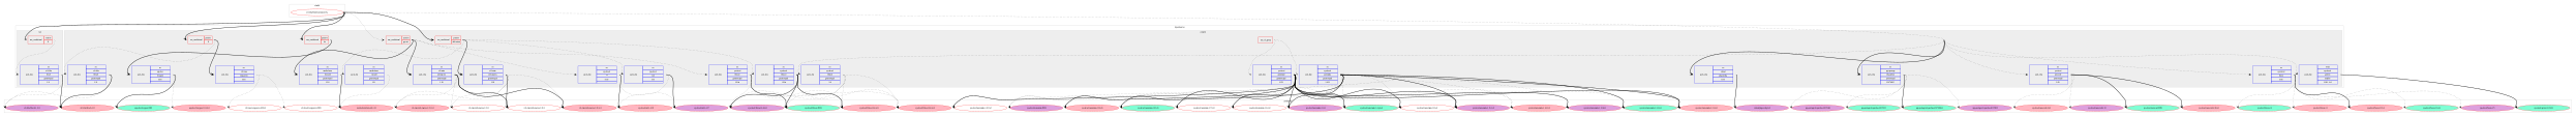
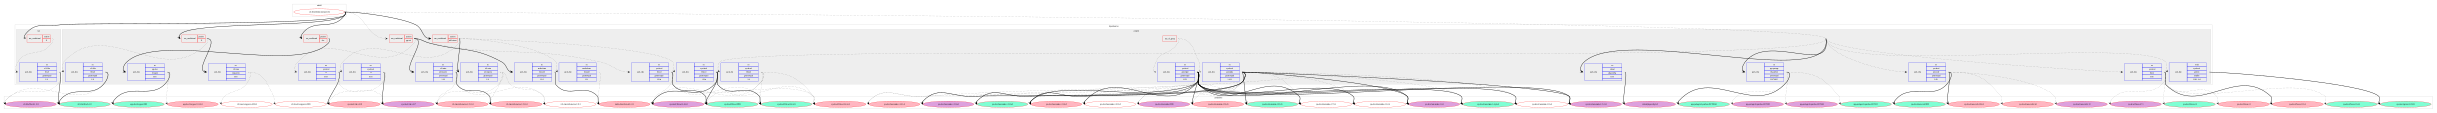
  digraph {
    compound=true
    concentrate=true
    fontname="Liberation Serif"
    fontsize=10
    newrank=true
    rankdir=TB
    ranksep=1.5
    node [color=red fontname="Liberation Serif" fontsize=10 style=filled]
    edge [arrowhead=vee fontname="Liberation Serif" headport=w style=dotted tailport=e weight=100]
    n1 [fillcolor=white label="x11-libs/libxkbcommon-0.8.2" width=4]
    n2 [color=blue label=<<TABLE BORDER="0" CELLBORDER="1" CELLSPACING="0" CELLPADDING="4" WIDTH="220"><TR><TD ROWSPAN="6" CELLPADDING="30">pack_dep</TD></TR><TR><TD WIDTH="110">no</TD></TR><TR><TD>sys-devel</TD></TR><TR><TD>automake</TD></TR><TR><TD>greaterequal</TD></TR><TR><TD>1.16.1</TD></TR></TABLE>> shape=none style=""]
    n3 [color=blue label=<<TABLE BORDER="0" CELLBORDER="1" CELLSPACING="0" CELLPADDING="4" WIDTH="220"><TR><TD ROWSPAN="6" CELLPADDING="30">pack_dep</TD></TR><TR><TD WIDTH="110">no</TD></TR><TR><TD>sys-devel</TD></TR><TR><TD>automake</TD></TR><TR><TD>greaterequal</TD></TR><TR><TD>1.15.1</TD></TR></TABLE>> shape=none style=""]
    n4 [label=<<TABLE BORDER="0" CELLBORDER="1" CELLSPACING="0" CELLPADDING="4"><TR><TD CELLPADDING="10">any_of_group</TD></TR></TABLE>> shape=none style=""]
    n5 [color=blue label=<<TABLE BORDER="0" CELLBORDER="1" CELLSPACING="0" CELLPADDING="4" WIDTH="220"><TR><TD ROWSPAN="6" CELLPADDING="30">pack_dep</TD></TR><TR><TD WIDTH="110">no</TD></TR><TR><TD>x11-base</TD></TR><TR><TD>xorg-proto</TD></TR><TR><TD>none</TD></TR><TR><TD></TD></TR></TABLE>> shape=none style=""]
    n6 [color=blue label=<<TABLE BORDER="0" CELLBORDER="1" CELLSPACING="0" CELLPADDING="4" WIDTH="220"><TR><TD ROWSPAN="6" CELLPADDING="30">pack_dep</TD></TR><TR><TD WIDTH="110">no</TD></TR><TR><TD>x11-libs</TD></TR><TR><TD>libxcb</TD></TR><TR><TD>greaterequal</TD></TR><TR><TD>1.10</TD></TR></TABLE>> shape=none style=""]
    n7 [label=<<TABLE BORDER="0" CELLBORDER="1" CELLSPACING="0" CELLPADDING="4"><TR><TD ROWSPAN="3" CELLPADDING="10">use_conditional</TD></TR><TR><TD>positive</TD></TR><TR><TD>X</TD></TR></TABLE>> shape=none style=""]
    n8 [color=blue label=<<TABLE BORDER="0" CELLBORDER="1" CELLSPACING="0" CELLPADDING="4" WIDTH="220"><TR><TD ROWSPAN="6" CELLPADDING="30">pack_dep</TD></TR><TR><TD WIDTH="110">no</TD></TR><TR><TD>app-doc</TD></TR><TR><TD>doxygen</TD></TR><TR><TD>none</TD></TR><TR><TD></TD></TR></TABLE>> shape=none style=""]
    n9 [label=<<TABLE BORDER="0" CELLBORDER="1" CELLSPACING="0" CELLPADDING="4"><TR><TD ROWSPAN="3" CELLPADDING="10">use_conditional</TD></TR><TR><TD>positive</TD></TR><TR><TD>doc</TD></TR></TABLE>> shape=none style=""]
    n10 [color=blue label=<<TABLE BORDER="0" CELLBORDER="1" CELLSPACING="0" CELLPADDING="4" WIDTH="220"><TR><TD ROWSPAN="6" CELLPADDING="30">pack_dep</TD></TR><TR><TD WIDTH="110">no</TD></TR><TR><TD>sys-devel</TD></TR><TR><TD>libtool</TD></TR><TR><TD>greaterequal</TD></TR><TR><TD>2.2.6a</TD></TR></TABLE>> shape=none style=""]
    n11 [color=blue label=<<TABLE BORDER="0" CELLBORDER="1" CELLSPACING="0" CELLPADDING="4" WIDTH="220"><TR><TD ROWSPAN="6" CELLPADDING="30">pack_dep</TD></TR><TR><TD WIDTH="110">no</TD></TR><TR><TD>sys-devel</TD></TR><TR><TD>m4</TD></TR><TR><TD>none</TD></TR><TR><TD></TD></TR></TABLE>> shape=none style=""]
    n12 [color=blue label=<<TABLE BORDER="0" CELLBORDER="1" CELLSPACING="0" CELLPADDING="4" WIDTH="220"><TR><TD ROWSPAN="6" CELLPADDING="30">pack_dep</TD></TR><TR><TD WIDTH="110">no</TD></TR><TR><TD>x11-misc</TD></TR><TR><TD>util-macros</TD></TR><TR><TD>greaterequal</TD></TR><TR><TD>1.18</TD></TR></TABLE>> shape=none style=""]
    n13 [color=blue label=<<TABLE BORDER="0" CELLBORDER="1" CELLSPACING="0" CELLPADDING="4" WIDTH="220"><TR><TD ROWSPAN="6" CELLPADDING="30">pack_dep</TD></TR><TR><TD WIDTH="110">no</TD></TR><TR><TD>media-fonts</TD></TR><TR><TD>font-util</TD></TR><TR><TD>greaterequal</TD></TR><TR><TD>1.2.0</TD></TR></TABLE>> shape=none style=""]
    n14 [label=<<TABLE BORDER="0" CELLBORDER="1" CELLSPACING="0" CELLPADDING="4"><TR><TD ROWSPAN="3" CELLPADDING="10">use_conditional</TD></TR><TR><TD>positive</TD></TR><TR><TD>ppc-aix</TD></TR></TABLE>> shape=none style=""]
    n15 [color=blue label=<<TABLE BORDER="0" CELLBORDER="1" CELLSPACING="0" CELLPADDING="4" WIDTH="220"><TR><TD ROWSPAN="6" CELLPADDING="30">pack_dep</TD></TR><TR><TD WIDTH="110">no</TD></TR><TR><TD>virtual</TD></TR><TR><TD>pkgconfig</TD></TR><TR><TD>none</TD></TR><TR><TD></TD></TR></TABLE>> shape=none style=""]
    n16 [color=blue label=<<TABLE BORDER="0" CELLBORDER="1" CELLSPACING="0" CELLPADDING="4" WIDTH="220"><TR><TD ROWSPAN="6" CELLPADDING="30">pack_dep</TD></TR><TR><TD WIDTH="110">no</TD></TR><TR><TD>sys-devel</TD></TR><TR><TD>libtool</TD></TR><TR><TD>greaterequal</TD></TR><TR><TD>2.2.6a</TD></TR></TABLE>> shape=none style=""]
    n17 [color=blue label=<<TABLE BORDER="0" CELLBORDER="1" CELLSPACING="0" CELLPADDING="4" WIDTH="220"><TR><TD ROWSPAN="6" CELLPADDING="30">pack_dep</TD></TR><TR><TD WIDTH="110">no</TD></TR><TR><TD>sys-devel</TD></TR><TR><TD>m4</TD></TR><TR><TD>none</TD></TR><TR><TD></TD></TR></TABLE>> shape=none style=""]
    n18 [color=blue label=<<TABLE BORDER="0" CELLBORDER="1" CELLSPACING="0" CELLPADDING="4" WIDTH="220"><TR><TD ROWSPAN="6" CELLPADDING="30">pack_dep</TD></TR><TR><TD WIDTH="110">no</TD></TR><TR><TD>x11-misc</TD></TR><TR><TD>util-macros</TD></TR><TR><TD>greaterequal</TD></TR><TR><TD>1.18</TD></TR></TABLE>> shape=none style=""]
    n19 [color=blue label=<<TABLE BORDER="0" CELLBORDER="1" CELLSPACING="0" CELLPADDING="4" WIDTH="220"><TR><TD ROWSPAN="6" CELLPADDING="30">pack_dep</TD></TR><TR><TD WIDTH="110">no</TD></TR><TR><TD>media-fonts</TD></TR><TR><TD>font-util</TD></TR><TR><TD>greaterequal</TD></TR><TR><TD>1.2.0</TD></TR></TABLE>> shape=none style=""]
    n20 [label=<<TABLE BORDER="0" CELLBORDER="1" CELLSPACING="0" CELLPADDING="4"><TR><TD ROWSPAN="3" CELLPADDING="10">use_conditional</TD></TR><TR><TD>positive</TD></TR><TR><TD>x86-winnt</TD></TR></TABLE>> shape=none style=""]
    n21 [color=blue label=<<TABLE BORDER="0" CELLBORDER="1" CELLSPACING="0" CELLPADDING="4" WIDTH="220"><TR><TD ROWSPAN="6" CELLPADDING="30">pack_dep</TD></TR><TR><TD WIDTH="110">no</TD></TR><TR><TD>app-portage</TD></TR><TR><TD>elt-patches</TD></TR><TR><TD>greaterequal</TD></TR><TR><TD>20170815</TD></TR></TABLE>> shape=none style=""]
    n22 [color=blue label=<<TABLE BORDER="0" CELLBORDER="1" CELLSPACING="0" CELLPADDING="4" WIDTH="220"><TR><TD ROWSPAN="6" CELLPADDING="30">pack_dep</TD></TR><TR><TD WIDTH="110">no</TD></TR><TR><TD>sys-devel</TD></TR><TR><TD>autoconf</TD></TR><TR><TD>greaterequal</TD></TR><TR><TD>2.69</TD></TR></TABLE>> shape=none style=""]
    n23 [color=blue label=<<TABLE BORDER="0" CELLBORDER="1" CELLSPACING="0" CELLPADDING="4" WIDTH="220"><TR><TD ROWSPAN="6" CELLPADDING="30">pack_dep</TD></TR><TR><TD WIDTH="110">no</TD></TR><TR><TD>sys-devel</TD></TR><TR><TD>bison</TD></TR><TR><TD>none</TD></TR><TR><TD></TD></TR></TABLE>> shape=none style=""]
    n24 [color=blue label=<<TABLE BORDER="0" CELLBORDER="1" CELLSPACING="0" CELLPADDING="4" WIDTH="220"><TR><TD ROWSPAN="6" CELLPADDING="30">pack_dep</TD></TR><TR><TD WIDTH="110">no</TD></TR><TR><TD>sys-devel</TD></TR><TR><TD>libtool</TD></TR><TR><TD>greaterequal</TD></TR><TR><TD>2.4</TD></TR></TABLE>> shape=none style=""]
    n25 [color=blue label=<<TABLE BORDER="0" CELLBORDER="1" CELLSPACING="0" CELLPADDING="4" WIDTH="220"><TR><TD ROWSPAN="6" CELLPADDING="30">pack_dep</TD></TR><TR><TD WIDTH="110">weak</TD></TR><TR><TD>sys-devel</TD></TR><TR><TD>gettext</TD></TR><TR><TD>smaller</TD></TR><TR><TD>0.18.1.1-r3</TD></TR></TABLE>> shape=none style=""]
    n26 [color=blue label=<<TABLE BORDER="0" CELLBORDER="1" CELLSPACING="0" CELLPADDING="4" WIDTH="220"><TR><TD ROWSPAN="6" CELLPADDING="30">pack_dep</TD></TR><TR><TD WIDTH="110">no</TD></TR><TR><TD>x11-libs</TD></TR><TR><TD>libxcb</TD></TR><TR><TD>greaterequal</TD></TR><TR><TD>1.10</TD></TR></TABLE>> shape=none style=""]
    n27 [label=<<TABLE BORDER="0" CELLBORDER="1" CELLSPACING="0" CELLPADDING="4"><TR><TD ROWSPAN="3" CELLPADDING="10">use_conditional</TD></TR><TR><TD>positive</TD></TR><TR><TD>X</TD></TR></TABLE>> shape=none style=""]
    n28 [fillcolor=white label="sys-devel/automake-1.10.3-r3" width=4]
    n29 [fillcolor=lightpink label="sys-devel/automake-1.11.6-r3" width=4]
    n30 [fillcolor=aquamarine label="sys-devel/automake-1.12.6-r2" width=4]
    n31 [fillcolor=plum label="sys-devel/automake-1.13.4-r2" width=4]
    n32 [fillcolor=lightpink label="sys-devel/automake-1.14.1-r2" width=4]
    n33 [fillcolor=plum label="sys-devel/automake-1.15.1-r2" width=4]
    n34 [fillcolor=white label="sys-devel/automake-1.16-r2" width=4]
    n35 [fillcolor=aquamarine label="sys-devel/automake-1.4_p6-r2" width=4]
    n36 [fillcolor=plum label="sys-devel/automake-1.5-r2" width=4]
    n37 [fillcolor=white label="sys-devel/automake-1.6.3-r2" width=4]
    n38 [fillcolor=white label="sys-devel/automake-1.7.9-r3" width=4]
    n39 [fillcolor=aquamarine label="sys-devel/automake-1.8.5-r5" width=4]
    n40 [fillcolor=lightpink label="sys-devel/automake-1.9.6-r5" width=4]
    n41 [fillcolor=plum label="sys-devel/automake-9999" width=4]
    n42 [fillcolor=white label="x11-base/xorg-proto-2018.4" width=4]
    n43 [fillcolor=white label="x11-devel/xorg-proto-9999" width=4]
-   n44 [fillcolor=lightpink label="x11-libs/libxcb-1.13" width=4]
+   n44 [fillcolor=aquamarine label="x11-libs/libxcb-1.13" width=4]
    n45 [fillcolor=plum label="x11-libs/libxcb-1.13.1" width=4]
    n46 [fillcolor=lightpink label="app-doc/doxygen-1.8.14-r1" width=4]
    n47 [fillcolor=aquamarine label="app-doc/doxygen-9999" width=4]
    n48 [fillcolor=plum label="sys-devel/libtool-2.4.6-r3" width=4]
    n49 [fillcolor=lightpink label="sys-devel/libtool-2.4.6-r4" width=4]
-   n50 [fillcolor=lightpink label="sys-devel/libtool-2.4.6-r5" width=4]
+   n50 [fillcolor=aquamarine label="sys-devel/libtool-2.4.6-r5" width=4]
    n51 [fillcolor=aquamarine label="sys-devel/libtool-9999" width=4]
    n52 [fillcolor=plum label="sys-devel/m4-1.4.17" width=4]
    n53 [fillcolor=lightpink label="sys-devel/m4-1.4.18" width=4]
    n54 [fillcolor=white label="x11-misc/util-macros-1.19.1" width=4]
    n55 [fillcolor=lightpink label="x11-misc/util-macros-1.19.1-r1" width=4]
-   n56 [fillcolor=white label="x11-misc/util-macros-1.19.2" width=4]
    n57 [fillcolor=lightpink label="x11-misc/util-macros-1.19.2-r1" width=4]
    n58 [fillcolor=lightpink label="media-fonts/font-util-1.3.1" width=4]
    n59 [fillcolor=aquamarine label="app-portage/elt-patches-20170317" width=4]
    n60 [fillcolor=plum label="app-portage/elt-patches-20170422" width=4]
    n61 [fillcolor=plum label="app-portage/elt-patches-20170815" width=4]
    n62 [fillcolor=aquamarine label="app-portage/elt-patches-20170826.1" width=4]
    n63 [fillcolor=plum label="sys-devel/autoconf-2.13" width=4]
    n64 [fillcolor=lightpink label="sys-devel/autoconf-2.64" width=4]
    n65 [fillcolor=lightpink label="sys-devel/autoconf-2.69-r4" width=4]
    n66 [fillcolor=aquamarine label="sys-devel/autoconf-9999" width=4]
    n67 [fillcolor=plum label="sys-devel/bison-2.7.1" width=4]
    n68 [fillcolor=aquamarine label="sys-devel/bison-3.0.4-r1" width=4]
    n69 [fillcolor=lightpink label="sys-devel/bison-3.0.5-r1" width=4]
    n70 [fillcolor=lightpink label="sys-devel/bison-3.1" width=4]
    n71 [fillcolor=aquamarine label="sys-devel/bison-3.2" width=4]
    n72 [fillcolor=plum label="virtual/pkgconfig-0-r1" width=4]
    n73 [fillcolor=aquamarine label="sys-devel/gettext-0.19.8.1" width=4]
    subgraph cluster_1 {
      color=gray
      label=<<i>ebuild</i>>
      rank=same
      n1
    }
    subgraph cluster_2 {
      color=gray
      label=<<i>dependencies</i>>
      subgraph cluster_3 {
        color=gray
        fillcolor="#eeeeee"
        label=<<i>compile</i>>
        style=filled
        subgraph sub_4 {
          color=gray
          fillcolor="#eeeeee"
          label=<<i>compile</i>>
          style=filled
          n4
          subgraph sub_5 {
            color=gray
            fillcolor="#eeeeee"
            label=<<i>compile</i>>
            style=filled
            n2
          }
          subgraph sub_6 {
            color=gray
            fillcolor="#eeeeee"
            label=<<i>compile</i>>
            style=filled
            n3
          }
        }
        subgraph sub_7 {
          color=gray
          fillcolor="#eeeeee"
          label=<<i>compile</i>>
          style=filled
          n7
          subgraph sub_8 {
            color=gray
            fillcolor="#eeeeee"
            label=<<i>compile</i>>
            style=filled
            n5
          }
          subgraph sub_9 {
            color=gray
            fillcolor="#eeeeee"
            label=<<i>compile</i>>
            style=filled
            n6
          }
        }
        subgraph sub_10 {
          color=gray
          fillcolor="#eeeeee"
          label=<<i>compile</i>>
          style=filled
          n9
          subgraph sub_11 {
            color=gray
            fillcolor="#eeeeee"
            label=<<i>compile</i>>
            style=filled
            n8
          }
        }
        subgraph sub_12 {
          color=gray
          fillcolor="#eeeeee"
          label=<<i>compile</i>>
          style=filled
          n14
          subgraph sub_13 {
            color=gray
            fillcolor="#eeeeee"
            label=<<i>compile</i>>
            style=filled
            n10
          }
          subgraph sub_14 {
            color=gray
            fillcolor="#eeeeee"
            label=<<i>compile</i>>
            style=filled
            n11
          }
          subgraph sub_15 {
            color=gray
            fillcolor="#eeeeee"
            label=<<i>compile</i>>
            style=filled
            n12
          }
          subgraph sub_16 {
            color=gray
            fillcolor="#eeeeee"
            label=<<i>compile</i>>
            style=filled
            n13
          }
        }
        subgraph sub_17 {
          color=gray
          fillcolor="#eeeeee"
          label=<<i>compile</i>>
          style=filled
          n15
        }
        subgraph sub_18 {
          color=gray
          fillcolor="#eeeeee"
          label=<<i>compile</i>>
          style=filled
          n20
          subgraph sub_19 {
            color=gray
            fillcolor="#eeeeee"
            label=<<i>compile</i>>
            style=filled
            n16
          }
          subgraph sub_20 {
            color=gray
            fillcolor="#eeeeee"
            label=<<i>compile</i>>
            style=filled
            n17
          }
          subgraph sub_21 {
            color=gray
            fillcolor="#eeeeee"
            label=<<i>compile</i>>
            style=filled
            n18
          }
          subgraph sub_22 {
            color=gray
            fillcolor="#eeeeee"
            label=<<i>compile</i>>
            style=filled
            n19
          }
        }
        subgraph sub_23 {
          color=gray
          fillcolor="#eeeeee"
          label=<<i>compile</i>>
          style=filled
          n21
        }
        subgraph sub_24 {
          color=gray
          fillcolor="#eeeeee"
          label=<<i>compile</i>>
          style=filled
          n22
        }
        subgraph sub_25 {
          color=gray
          fillcolor="#eeeeee"
          label=<<i>compile</i>>
          style=filled
          n23
        }
        subgraph sub_26 {
          color=gray
          fillcolor="#eeeeee"
          label=<<i>compile</i>>
          style=filled
          n24
        }
        subgraph sub_27 {
          color=gray
          fillcolor="#eeeeee"
          label=<<i>compile</i>>
          style=filled
          n25
        }
      }
      subgraph cluster_28 {
        color=gray
        fillcolor="#eeeeee"
        label=<<i>compile and run</i>>
        style=filled
      }
      subgraph cluster_29 {
        color=gray
        fillcolor="#eeeeee"
        label=<<i>run</i>>
        style=filled
        subgraph sub_30 {
          color=gray
          fillcolor="#eeeeee"
          label=<<i>run</i>>
          style=filled
          n27
          subgraph sub_31 {
            color=gray
            fillcolor="#eeeeee"
            label=<<i>run</i>>
            style=filled
            n26
          }
        }
      }
    }
    subgraph cluster_32 {
      color=gray
      label=<<i>candidates</i>>
      rank=same
      subgraph sub_33 {
        color=black
        label=<<i>candidates</i>>
        nodesep=1
        rank=same
        n28
        n29
        n30
        n31
        n32
        n33
        n34
        n35
        n36
        n37
        n38
        n39
        n40
        n41
      }
      subgraph sub_34 {
        color=black
        label=<<i>candidates</i>>
        nodesep=1
        rank=same
        n28
        n29
        n30
        n31
        n32
        n33
        n34
        n35
        n36
        n37
        n38
        n39
        n40
        n41
      }
      subgraph sub_35 {
        color=black
        label=<<i>candidates</i>>
        nodesep=1
        rank=same
        n42
        n43
      }
      subgraph sub_36 {
        color=black
        label=<<i>candidates</i>>
        nodesep=1
        rank=same
        n44
        n45
      }
      subgraph sub_37 {
        color=black
        label=<<i>candidates</i>>
        nodesep=1
        rank=same
        n46
        n47
      }
      subgraph sub_38 {
        color=black
        label=<<i>candidates</i>>
        nodesep=1
        rank=same
        n48
        n49
        n50
        n51
      }
      subgraph sub_39 {
        color=black
        label=<<i>candidates</i>>
        nodesep=1
        rank=same
        n52
        n53
      }
      subgraph sub_40 {
        color=black
        label=<<i>candidates</i>>
        nodesep=1
        rank=same
        n54
        n55
-       n56
        n57
      }
      subgraph sub_41 {
        color=black
        label=<<i>candidates</i>>
        nodesep=1
        rank=same
        n58
      }
      subgraph sub_42 {
        color=black
        label=<<i>candidates</i>>
        nodesep=1
        rank=same
        n48
        n49
        n50
        n51
      }
      subgraph sub_43 {
        color=black
        label=<<i>candidates</i>>
        nodesep=1
        rank=same
        n52
        n53
      }
      subgraph sub_44 {
        color=black
        label=<<i>candidates</i>>
        nodesep=1
        rank=same
        n54
        n55
-       n56
        n57
      }
      subgraph sub_45 {
        color=black
        label=<<i>candidates</i>>
        nodesep=1
        rank=same
        n58
      }
      subgraph sub_46 {
        color=black
        label=<<i>candidates</i>>
        nodesep=1
        rank=same
        n59
        n60
        n61
        n62
      }
      subgraph sub_47 {
        color=black
        label=<<i>candidates</i>>
        nodesep=1
        rank=same
        n63
        n64
        n65
        n66
      }
      subgraph sub_48 {
        color=black
        label=<<i>candidates</i>>
        nodesep=1
        rank=same
        n67
        n68
        n69
        n70
        n71
      }
      subgraph sub_49 {
        color=black
        label=<<i>candidates</i>>
        nodesep=1
        rank=same
        n48
        n49
        n50
        n51
      }
      subgraph sub_50 {
        color=black
        label=<<i>candidates</i>>
        nodesep=1
        rank=same
        n72
      }
      subgraph sub_51 {
        color=black
        label=<<i>candidates</i>>
        nodesep=1
        rank=same
        n73
      }
      subgraph sub_52 {
        color=black
        label=<<i>candidates</i>>
        nodesep=1
        rank=same
        n44
        n45
      }
    }
    n1 -> n7 [style=bold weight=20]
    n1 -> n9 [style=bold weight=20]
    n1 -> n14 [weight=20]
    n1 -> n15 [style=bold weight=20]
    n1 -> n20 [style=bold weight=20]
    n1 -> n21 [style=bold weight=20]
    n1 -> n22 [weight=20]
    n1 -> n23 [weight=20]
    n1 -> n24 [weight=20]
    n1 -> n25 [weight=20]
    n1 -> n27 [arrowhead=odot style=bold weight=20]
    n2 -> n28
    n2 -> n29 [style=bold]
    n2 -> n30 [style=bold]
    n2 -> n31
    n2 -> n32
    n2 -> n33 [style=bold]
    n2 -> n34
    n2 -> n35
    n2 -> n36 [style=bold]
    n2 -> n37
    n2 -> n38
    n2 -> n39 [style=bold]
    n2 -> n40
    n2 -> n41
    n3 -> n28 [style=bold]
    n3 -> n29 [style=bold]
    n3 -> n30
    n3 -> n31 [style=bold]
    n3 -> n32
    n3 -> n33 [style=bold]
    n3 -> n34 [style=bold]
    n3 -> n35 [style=bold]
    n3 -> n36 [style=bold]
    n3 -> n37 [style=bold]
    n3 -> n38 [style=bold]
    n3 -> n39
    n3 -> n40 [style=bold]
    n3 -> n41
    n4 -> n2 [arrowhead=oinv weight=20]
    n4 -> n3 [arrowhead=oinv weight=20]
    n5 -> n42
    n5 -> n43
    n6 -> n44 [style=bold]
    n6 -> n45
    n7 -> n5 [style=bold weight=20]
    n7 -> n6 [weight=20]
    n8 -> n46
    n8 -> n47 [style=bold]
    n9 -> n8 [style=bold weight=20]
    n10 -> n48
    n10 -> n49
    n10 -> n50
    n10 -> n51 [style=bold]
    n11 -> n52
    n11 -> n53 [style=bold]
    n12 -> n54
    n12 -> n55
-   n12 -> n56 [style=bold]
    n12 -> n57 [style=bold]
    n13 -> n58 [style=bold]
    n14 -> n10 [weight=20]
    n14 -> n11 [weight=20]
    n14 -> n12 [style=bold weight=20]
    n14 -> n13 [style=bold weight=20]
    n15 -> n72 [style=bold]
    n16 -> n48 [style=bold]
    n16 -> n49
    n16 -> n50 [style=bold]
    n16 -> n51 [style=bold]
    n17 -> n52 [style=bold]
    n17 -> n53
    n18 -> n54
    n18 -> n55
-   n18 -> n56 [style=bold]
    n18 -> n57
    n19 -> n58
    n20 -> n16 [weight=20]
    n20 -> n17 [weight=20]
    n20 -> n18 [style=bold weight=20]
    n20 -> n19 [weight=20]
    n21 -> n59
    n21 -> n60
    n21 -> n61
    n21 -> n62 [style=bold]
    n22 -> n63
    n22 -> n64
    n22 -> n65 [style=bold]
    n22 -> n66 [style=bold]
    n23 -> n67
    n23 -> n68
    n23 -> n69 [style=bold]
    n23 -> n70
    n23 -> n71
    n24 -> n48
    n24 -> n49
    n24 -> n50
    n24 -> n51
    n25 -> n73 [style=bold]
    n26 -> n44 [style=bold]
    n26 -> n45
    n27 -> n26 [weight=20]
  }
